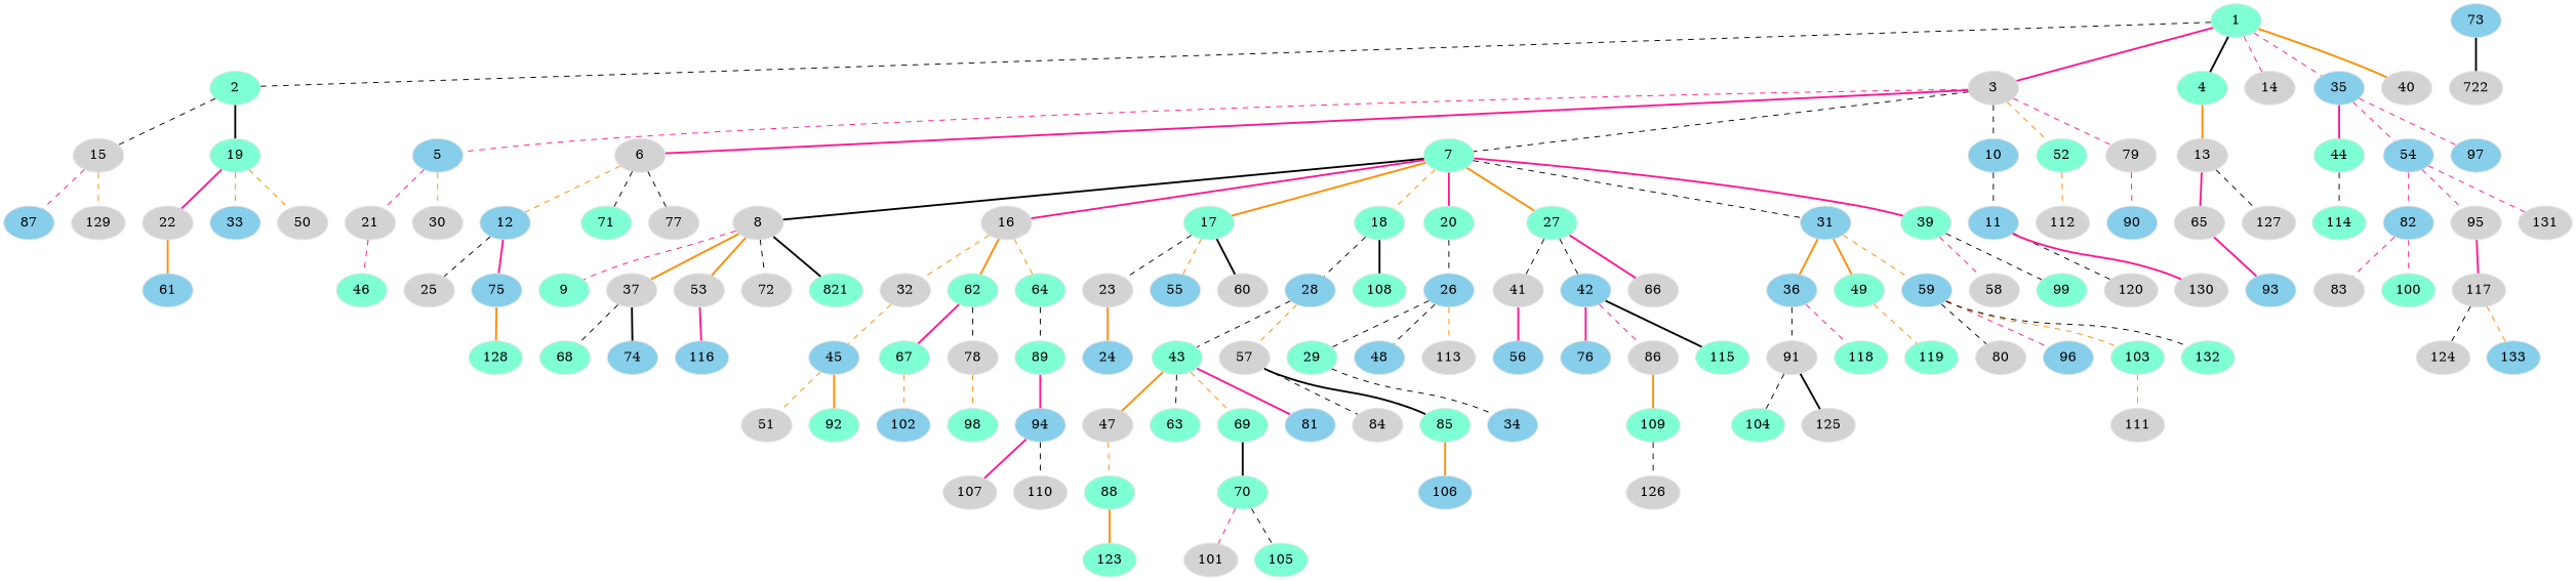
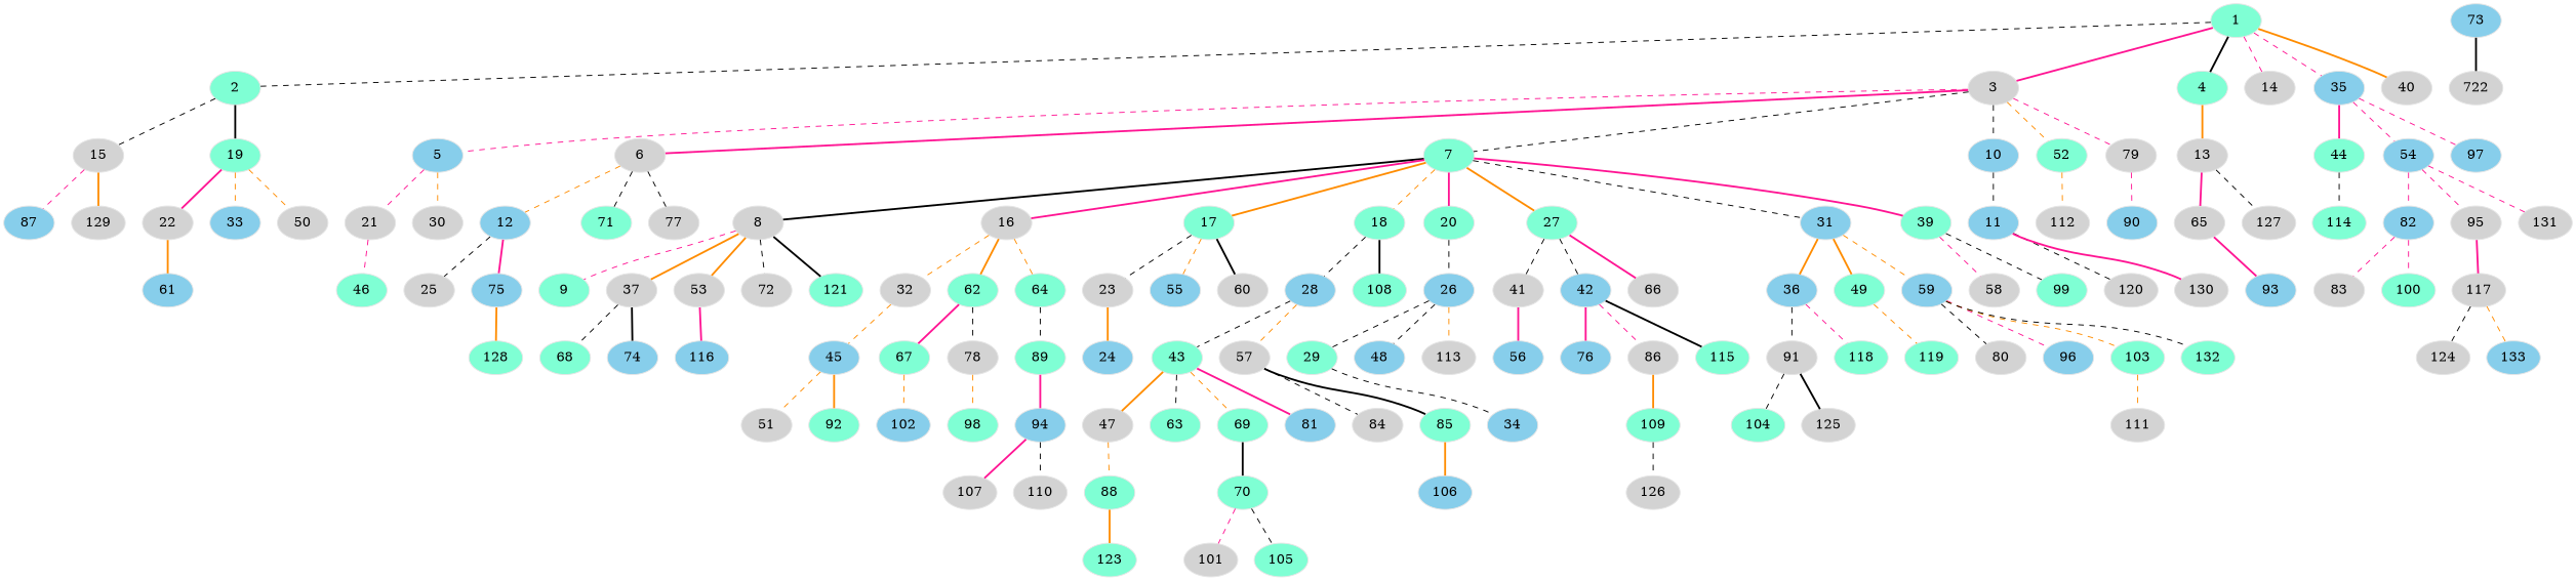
  graph {
    node [color=gray90 fillcolor=lightgrey style=filled]
    edge [color=black style=dashed]
    1 [fillcolor=aquamarine]
    2 [fillcolor=aquamarine]
    3
    4 [fillcolor=aquamarine]
    14
    35 [fillcolor=skyblue]
    40
    15
    19 [fillcolor=aquamarine]
    5 [fillcolor=skyblue]
    6
    7 [fillcolor=aquamarine]
    10 [fillcolor=skyblue]
    52 [fillcolor=aquamarine]
    79
    13
    44 [fillcolor=aquamarine]
    54 [fillcolor=skyblue]
    97 [fillcolor=skyblue]
    87 [fillcolor=skyblue]
    129
    22
    33 [fillcolor=skyblue]
    50
    21
    30
    12 [fillcolor=skyblue]
    71 [fillcolor=aquamarine]
    77
    8
    16
    17 [fillcolor=aquamarine]
    18 [fillcolor=aquamarine]
    20 [fillcolor=aquamarine]
    27 [fillcolor=aquamarine]
    31 [fillcolor=skyblue]
    39 [fillcolor=aquamarine]
    11 [fillcolor=skyblue]
    112
    90 [fillcolor=skyblue]
    65
    127
    46 [fillcolor=aquamarine]
    25
    75 [fillcolor=skyblue]
    9 [fillcolor=aquamarine]
    37
    53
    72
-   121 [fillcolor=aquamarine label=821]
+   121 [fillcolor=aquamarine]
    32
    62 [fillcolor=aquamarine]
    64 [fillcolor=aquamarine]
    23
    55 [fillcolor=skyblue]
    60
    28 [fillcolor=skyblue]
    108 [fillcolor=aquamarine]
    26 [fillcolor=skyblue]
    41
    42 [fillcolor=skyblue]
    66
    36 [fillcolor=skyblue]
    49 [fillcolor=aquamarine]
    59 [fillcolor=skyblue]
    58
    99 [fillcolor=aquamarine]
    68 [fillcolor=aquamarine]
    74 [fillcolor=skyblue]
    116 [fillcolor=skyblue]
    120
    130
    128 [fillcolor=aquamarine]
    93 [fillcolor=skyblue]
    45 [fillcolor=skyblue]
    67 [fillcolor=aquamarine]
    78
    89 [fillcolor=aquamarine]
    24 [fillcolor=skyblue]
    43 [fillcolor=aquamarine]
    57
    61 [fillcolor=skyblue]
    29 [fillcolor=aquamarine]
    48 [fillcolor=skyblue]
    113
    73 [fillcolor=skyblue]
    n87 [label=722]
    34 [fillcolor=skyblue]
    56 [fillcolor=skyblue]
    76 [fillcolor=skyblue]
    86
    115 [fillcolor=aquamarine]
    47
    63 [fillcolor=aquamarine]
    69 [fillcolor=aquamarine]
    81 [fillcolor=skyblue]
    84
    85 [fillcolor=aquamarine]
    91
    118 [fillcolor=aquamarine]
    119 [fillcolor=aquamarine]
    80
    96 [fillcolor=skyblue]
    103 [fillcolor=aquamarine]
    132 [fillcolor=aquamarine]
    51
    92 [fillcolor=aquamarine]
    114 [fillcolor=aquamarine]
    82 [fillcolor=skyblue]
    95
    131
    104 [fillcolor=aquamarine]
    125
    109 [fillcolor=aquamarine]
    88 [fillcolor=aquamarine]
    70 [fillcolor=aquamarine]
    123 [fillcolor=aquamarine]
    83
    100 [fillcolor=aquamarine]
    117
    106 [fillcolor=skyblue]
    111
    102 [fillcolor=skyblue]
    98 [fillcolor=aquamarine]
    94 [fillcolor=skyblue]
    101
    105 [fillcolor=aquamarine]
    126
    107
    110
    124
    133 [fillcolor=skyblue]
    1 -- 2
    1 -- 3 [color=deeppink style=bold]
    1 -- 4 [style=bold]
    1 -- 14 [color=deeppink]
    1 -- 35 [color=deeppink]
    1 -- 40 [color=darkorange style=bold]
    2 -- 15
    2 -- 19 [style=bold]
    3 -- 5 [color=deeppink]
    3 -- 6 [color=deeppink style=bold]
    3 -- 7
    3 -- 10
    3 -- 52 [color=darkorange]
    3 -- 79 [color=deeppink]
    4 -- 13 [color=darkorange style=bold]
    35 -- 44 [color=deeppink style=bold]
    35 -- 54 [color=deeppink]
    35 -- 97 [color=deeppink]
    15 -- 87 [color=deeppink]
-   15 -- 129 [color=darkorange]
+   15 -- 129 [color=darkorange style=bold]
    19 -- 22 [color=deeppink style=bold]
    19 -- 33 [color=darkorange]
    19 -- 50 [color=darkorange]
    5 -- 21 [color=deeppink]
    5 -- 30 [color=darkorange]
    6 -- 12 [color=darkorange]
    6 -- 71
    6 -- 77
    7 -- 8 [style=bold]
    7 -- 16 [color=deeppink style=bold]
    7 -- 17 [color=darkorange style=bold]
    7 -- 18 [color=darkorange]
    7 -- 20 [color=deeppink style=bold]
    7 -- 27 [color=darkorange style=bold]
    7 -- 31
    7 -- 39 [color=deeppink style=bold]
    10 -- 11
    52 -- 112 [color=darkorange]
    79 -- 90 [color=deeppink]
    13 -- 65 [color=deeppink style=bold]
    13 -- 127
    44 -- 114
    54 -- 82 [color=deeppink]
    54 -- 95 [color=deeppink]
    54 -- 131 [color=deeppink]
    22 -- 61 [color=darkorange style=bold]
    21 -- 46 [color=deeppink]
    12 -- 25
    12 -- 75 [color=deeppink style=bold]
    8 -- 9 [color=deeppink]
    8 -- 37 [color=darkorange style=bold]
    8 -- 53 [color=darkorange style=bold]
    8 -- 72
    8 -- 121 [style=bold]
    16 -- 32 [color=darkorange]
    16 -- 62 [color=darkorange style=bold]
    16 -- 64 [color=darkorange]
    17 -- 23
    17 -- 55 [color=darkorange]
    17 -- 60 [style=bold]
    18 -- 28
    18 -- 108 [style=bold]
    20 -- 26
    27 -- 41
    27 -- 42
    27 -- 66 [color=deeppink style=bold]
    31 -- 36 [color=darkorange style=bold]
    31 -- 49 [color=darkorange style=bold]
    31 -- 59 [color=darkorange]
    39 -- 58 [color=deeppink]
    39 -- 99
    11 -- 120
    11 -- 130 [color=deeppink style=bold]
    65 -- 93 [color=deeppink style=bold]
    75 -- 128 [color=darkorange style=bold]
    37 -- 68
    37 -- 74 [style=bold]
    53 -- 116 [color=deeppink style=bold]
    32 -- 45 [color=darkorange]
    62 -- 67 [color=deeppink style=bold]
    62 -- 78
    64 -- 89
    23 -- 24 [color=darkorange style=bold]
    28 -- 43
    28 -- 57 [color=darkorange]
    26 -- 29
    26 -- 48
    26 -- 113 [color=darkorange]
    41 -- 56 [color=deeppink style=bold]
    42 -- 76 [color=deeppink style=bold]
    42 -- 86 [color=deeppink]
    42 -- 115 [style=bold]
    36 -- 91
    36 -- 118 [color=deeppink]
    49 -- 119 [color=darkorange]
    59 -- 80
    59 -- 96 [color=deeppink]
    59 -- 103 [color=darkorange]
    59 -- 132
    45 -- 51 [color=darkorange]
    45 -- 92 [color=darkorange style=bold]
    67 -- 102 [color=darkorange]
    78 -- 98 [color=darkorange]
    89 -- 94 [color=deeppink style=bold]
    43 -- 47 [color=darkorange style=bold]
    43 -- 63
    43 -- 69 [color=darkorange]
    43 -- 81 [color=deeppink style=bold]
    57 -- 84
    57 -- 85 [style=bold]
    29 -- 34
    73 -- n87 [style=bold]
    86 -- 109 [color=darkorange style=bold]
    47 -- 88 [color=darkorange]
    69 -- 70 [style=bold]
    85 -- 106 [color=darkorange style=bold]
    91 -- 104
    91 -- 125 [style=bold]
    103 -- 111 [color=darkorange]
    82 -- 83 [color=deeppink]
    82 -- 100 [color=deeppink]
    95 -- 117 [color=deeppink style=bold]
    109 -- 126
    88 -- 123 [color=darkorange style=bold]
    70 -- 101 [color=deeppink]
    70 -- 105
    117 -- 124
    117 -- 133 [color=darkorange]
    94 -- 107 [color=deeppink style=bold]
    94 -- 110
  }
